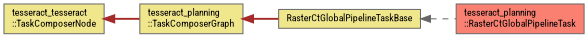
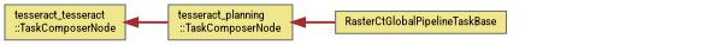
  digraph {
    fontname="Roboto Condensed"
    rankdir=LR
    node [color=gray40 fillcolor=khaki fontname="Roboto Condensed" fontsize=10 shape=box style=filled]
    edge [color=brown dir=back fontname="Roboto Condensed" fontsize=10 labelfontname=Helvetica labelfontsize=10 style=bold]
-   n1 [fillcolor=salmon fontcolor=black height=0.2 label="tesseract_planning\l::RasterCtGlobalPipelineTask" width=0.4]
    n2 [height=0.2 label=RasterCtGlobalPipelineTaskBase width=0.4]
-   n3 [height=0.2 label="tesseract_planning\l::TaskComposerGraph" width=0.4]
+   n3 [height=0.2 label="tesseract_planning\l::TaskComposerNode" width=0.4]
    n4 [height=0.2 label="tesseract_tesseract\l::TaskComposerNode" width=0.4]
-   n2 -> n1 [color=gray40 style=dashed]
    n3 -> n2
    n4 -> n3
  }
